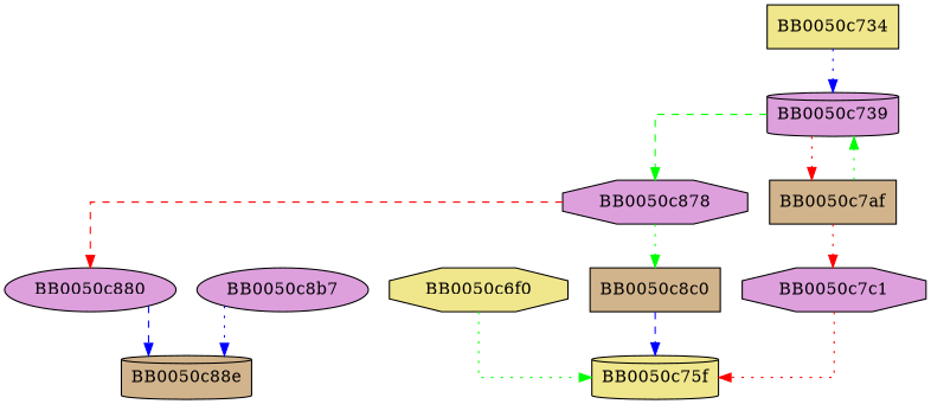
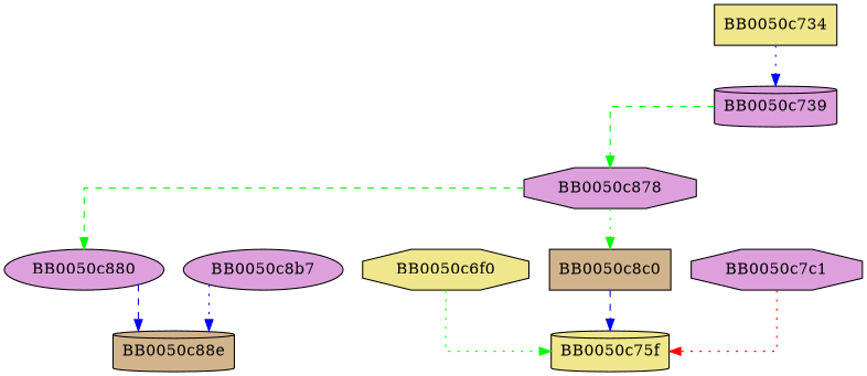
  digraph {
    splines=ortho
    node [fillcolor=plum shape=octagon style=filled]
    edge [color=green style=dotted]
    BB0050c6f0 [fillcolor=khaki]
    n2 [fillcolor=khaki label=BB0050c75f shape=cylinder]
    BB0050c734 [fillcolor=khaki shape=box]
    BB0050c739 [shape=cylinder]
    BB0050c878
-   BB0050c7af [fillcolor=tan shape=box]
    BB0050c8c0 [fillcolor=tan shape=box]
    BB0050c880 [shape=ellipse]
    BB0050c7c1
    BB0050c88e [fillcolor=tan shape=cylinder]
    BB0050c8b7 [shape=ellipse]
    BB0050c6f0 -> n2
    BB0050c734 -> BB0050c739 [color=blue]
    BB0050c739 -> BB0050c878 [style=dashed]
-   BB0050c739 -> BB0050c7af [color=red]
    BB0050c878 -> BB0050c8c0
-   BB0050c878 -> BB0050c880 [color=red style=dashed]
-   BB0050c7af -> BB0050c739
-   BB0050c7af -> BB0050c7c1 [color=red]
+   BB0050c878 -> BB0050c880 [style=dashed]
    BB0050c8c0 -> n2 [color=blue style=dashed]
    BB0050c880 -> BB0050c88e [color=blue style=dashed]
    BB0050c7c1 -> n2 [color=red]
    BB0050c8b7 -> BB0050c88e [color=blue]
  }
